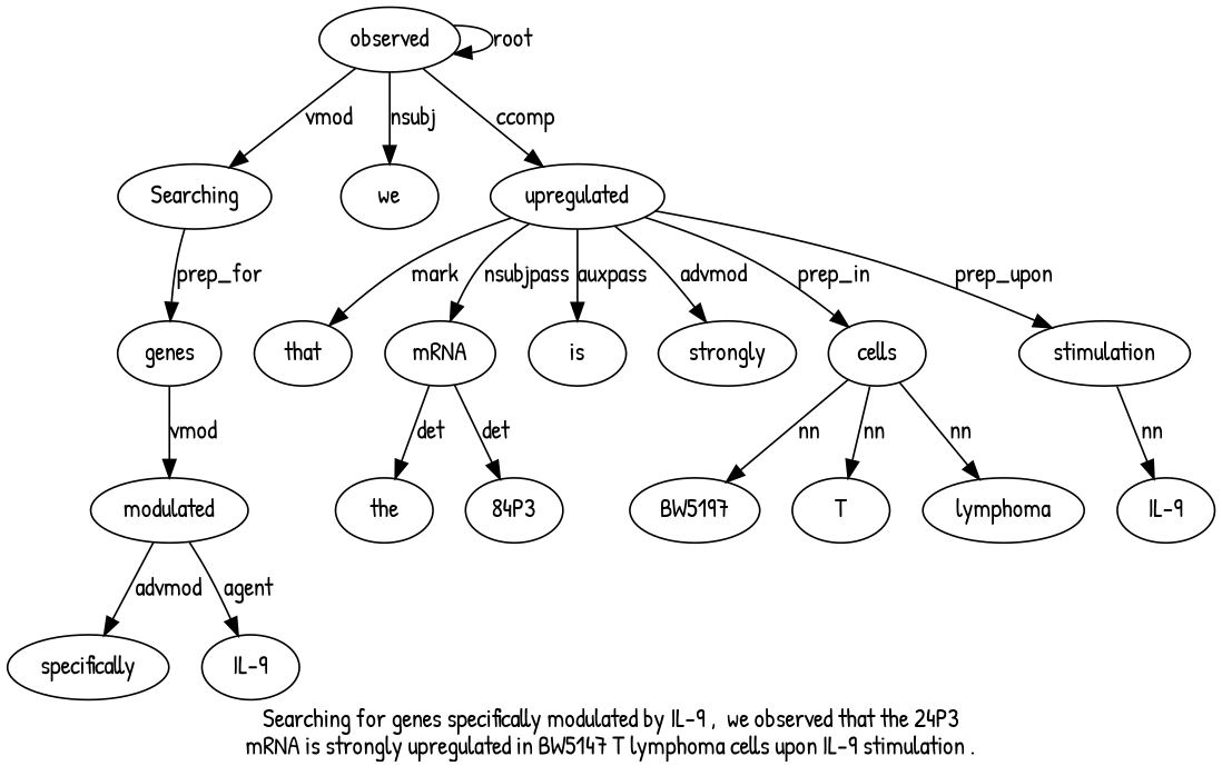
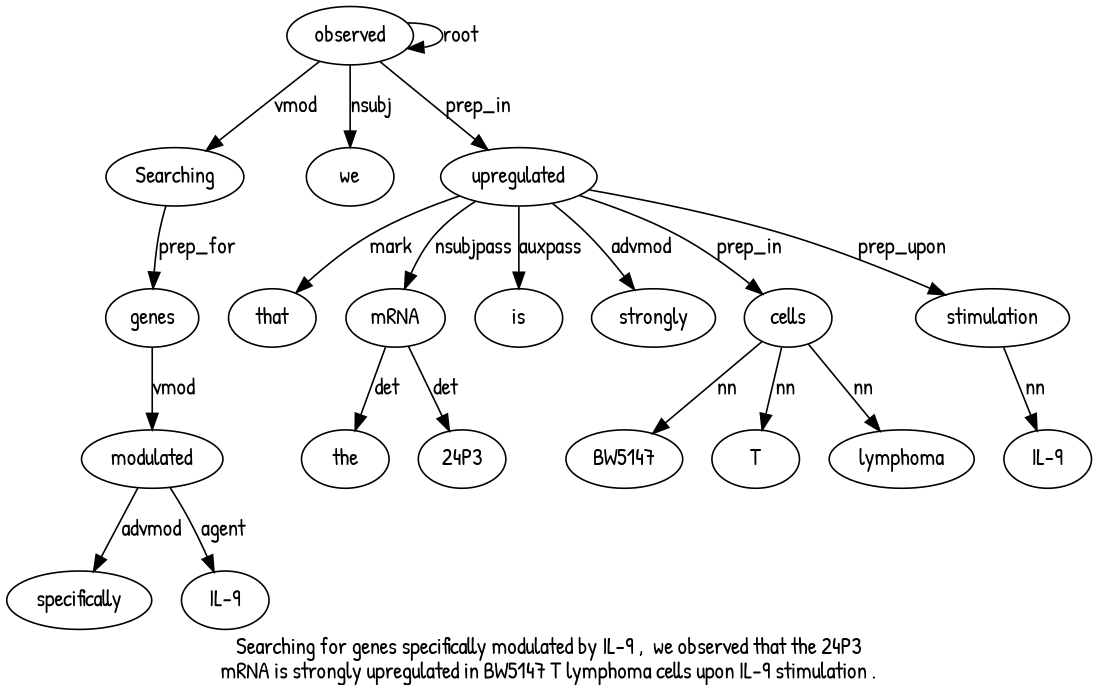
  digraph {
    fontname="Patrick Hand"
    label="Searching for genes specifically modulated by IL-9 ,  we observed that the 24P3\nmRNA is strongly upregulated in BW5147 T lymphoma cells upon IL-9 stimulation ."
    node [fillcolor=white fontname="Patrick Hand" style=filled]
    edge [fontname="Patrick Hand"]
    n1 [label=observed]
    n2 [label=Searching]
    n3 [label=we]
    n4 [label=upregulated]
    n5 [label=genes]
    n6 [label=that]
    n7 [label=mRNA]
    n8 [label=is]
    n9 [label=strongly]
    n10 [label=cells]
    n11 [label=stimulation]
    n12 [label=modulated]
    n13 [label=specifically]
    n14 [label="IL-9"]
    n15 [label=the]
-   n16 [label="84P3"]
-   n17 [label=BW5197]
+   n16 [label="24P3"]
+   n17 [label=BW5147]
    n18 [label=T]
    n19 [label=lymphoma]
    n20 [label="IL-9"]
    n1 -> n1 [label=root]
    n1 -> n2 [label=vmod]
    n1 -> n3 [label=nsubj]
-   n1 -> n4 [label=ccomp]
+   n1 -> n4 [label=prep_in]
    n2 -> n5 [label=prep_for]
    n4 -> n6 [label=mark]
    n4 -> n7 [label=nsubjpass]
    n4 -> n8 [label=auxpass]
    n4 -> n9 [label=advmod]
    n4 -> n10 [label=prep_in]
    n4 -> n11 [label=prep_upon]
    n5 -> n12 [label=vmod]
    n7 -> n15 [label=det]
    n7 -> n16 [label=det]
    n10 -> n17 [label=nn]
    n10 -> n18 [label=nn]
    n10 -> n19 [label=nn]
    n11 -> n20 [label=nn]
    n12 -> n13 [label=advmod]
    n12 -> n14 [label=agent]
  }
